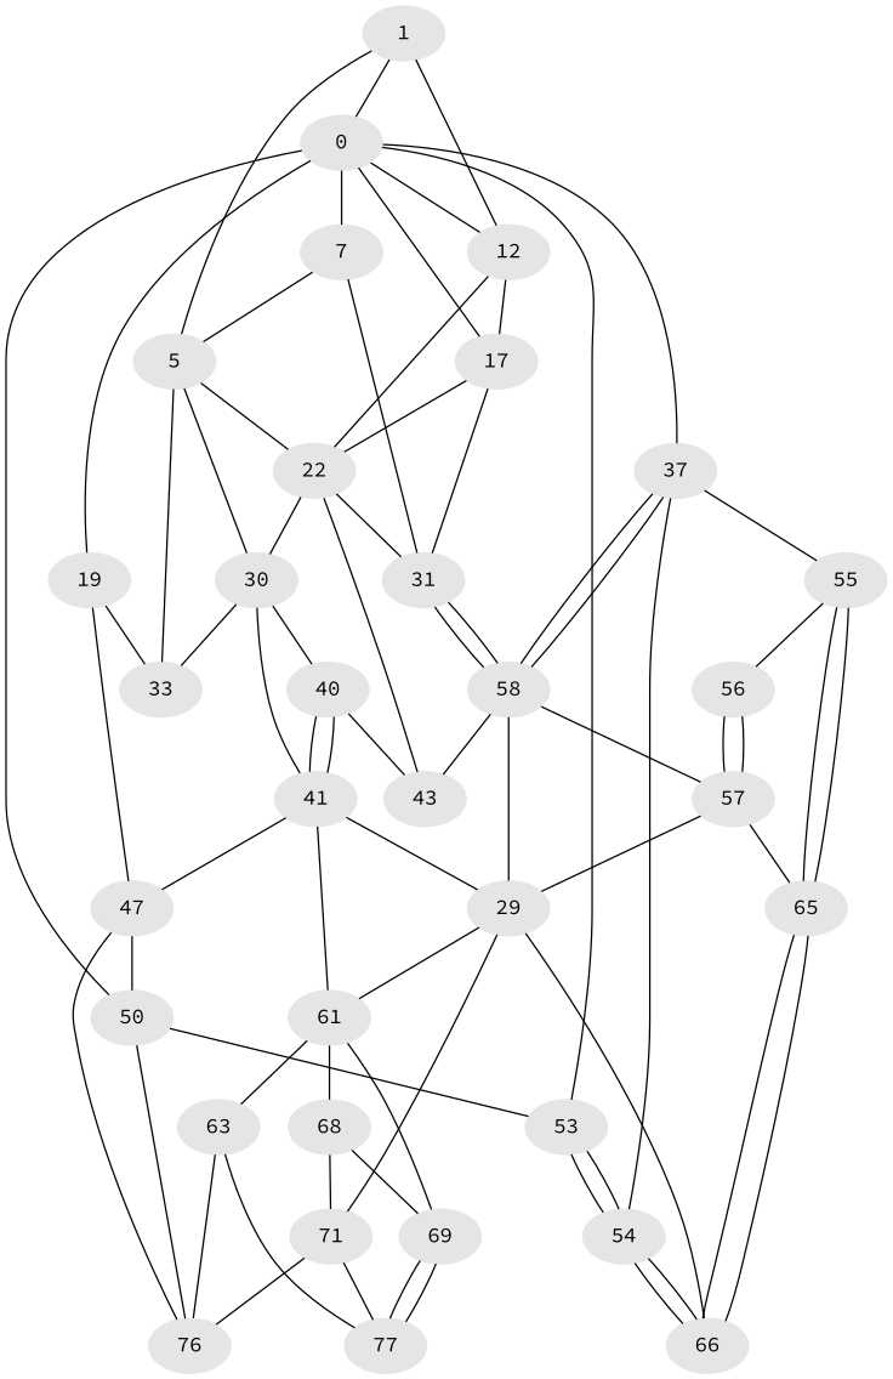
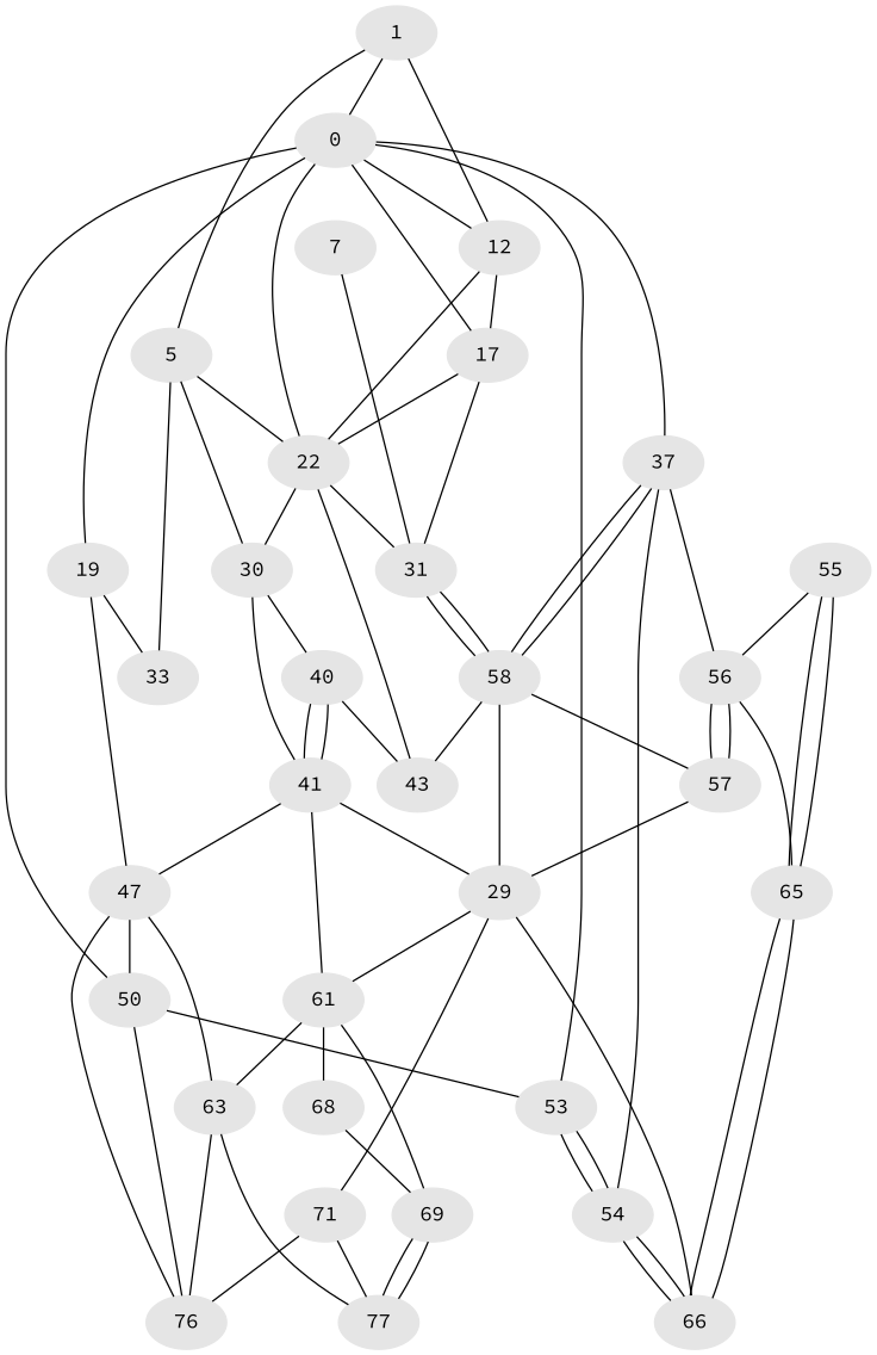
  graph {
    fontname="Source Code Pro"
    node [color=gray90 fontname="Source Code Pro" style=filled]
    edge [fontname="Source Code Pro"]
    1 [super="+2+8"]
    n2 [label=0 super="+4"]
    n3 [label=5 super="+10"]
    12 [super="+14+13"]
    7 [super="+11"]
    17 [super="+21"]
    19 [super="+34"]
    37 [super="+51"]
    50 [super="+81"]
    53
    22 [super="+28+23"]
    30 [super="+35"]
    33
    31
    47 [super="+48"]
    n16 [label=58 super="+44"]
    54
    55
    76 [super="+82"]
    43
    40
    41 [super="+42"]
    63 [super="+75"]
    n24 [label=29 super="+60+70"]
    61 [super="+62+64"]
    57 [super="+73"]
    66 [super="+79"]
    56 [super="+67"]
    65
    71 [super="+85+72"]
    68
    69
    77
    1 -- n2
    1 -- n3
    1 -- 12 [weight=2]
    n2 -- 12
-   n2 -- 7 [weight=2]
+   n2 -- 22 [weight=2]
    n2 -- 17 [weight=2]
    n2 -- 19
    n2 -- 37
    n2 -- 50 [weight=2]
    n2 -- 53
    n3 -- 22
    n3 -- 30
    n3 -- 33
    12 -- 17
    12 -- 22
-   7 -- n3
    7 -- 31
    17 -- 22
    17 -- 31
    19 -- 33
    19 -- 47
    37 -- n16 [weight=2]
    37 -- n16
    37 -- 54
-   37 -- 55
+   37 -- 56
    50 -- 53
    50 -- 76
    53 -- 54
    53 -- 54
    22 -- 30 [weight=2]
    22 -- 31
    22 -- 43
-   30 -- 33
    30 -- 40
    30 -- 41
    31 -- n16
    31 -- n16
    47 -- 50
    47 -- 76
+   47 -- 63
    n16 -- 43
    n16 -- n24
    n16 -- 57
    54 -- 66
    54 -- 66
    55 -- 56
    55 -- 65
    55 -- 65
    40 -- 43
    40 -- 41
    40 -- 41
    41 -- 47
    41 -- n24
    41 -- 61
    63 -- 76
    63 -- 77
    n24 -- 61
    n24 -- 66
    n24 -- 71
    61 -- 63
    61 -- 68
    61 -- 69
    57 -- n24
    56 -- 57 [weight=2]
    56 -- 57
-   57 -- 65
+   56 -- 65
    65 -- 66
    65 -- 66
    71 -- 76 [weight=2]
    71 -- 77
-   68 -- 71
    68 -- 69
    69 -- 77
    69 -- 77
  }
